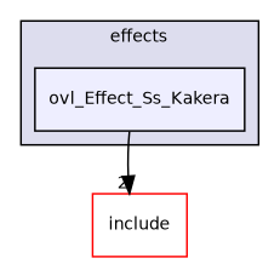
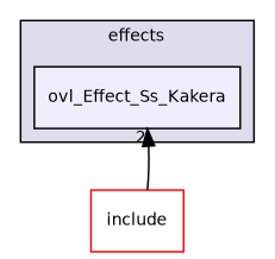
  digraph {
    compound=true
    node [fontname=Helvetica fontsize=10 shape=box style=filled]
    n1 [fillcolor="#eeeeff" label=ovl_Effect_Ss_Kakera pencolor=black]
    n2 [color=red fillcolor=white label=include]
    subgraph cluster_1 {
      bgcolor="#ddddee"
      fontname=Helvetica
      fontsize=10
      label=effects
      pencolor=black
      n1
    }
-   n1 -> n2 [headlabel=2 labeldistance=1.5 labelfontname=Helvetica labelfontsize=10]
+   n2 -> n1 [headlabel=2 labeldistance=1.5 labelfontname=Helvetica labelfontsize=10]
  }
